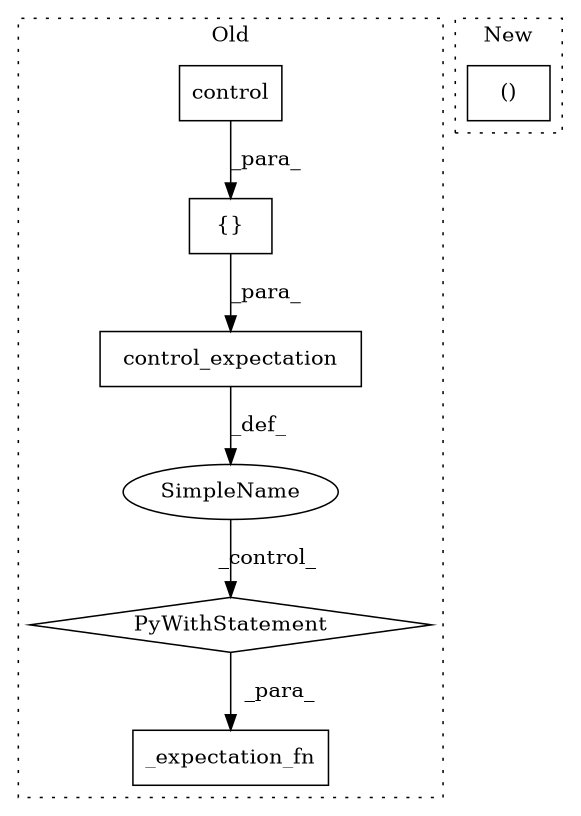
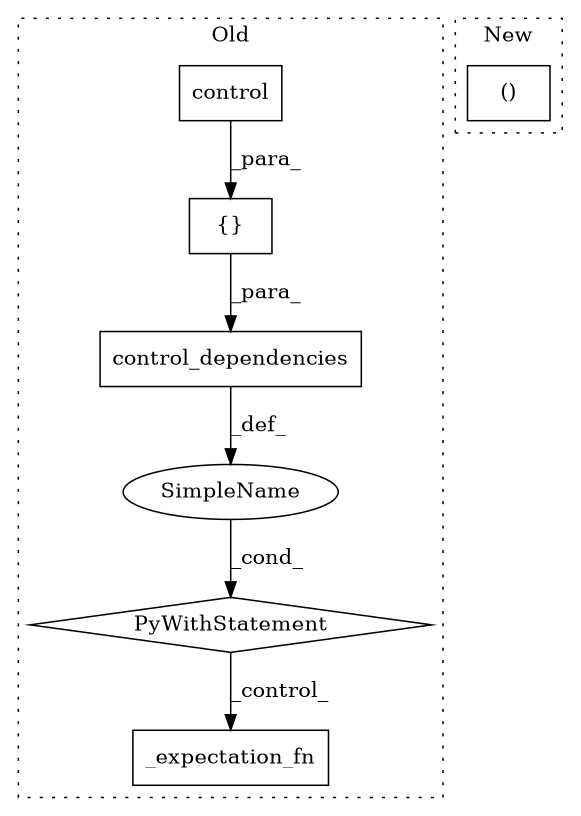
  digraph {
    node [a=32 shape=box]
    n1 [l="16,1" label=_expectation_fn s="22603,22620"]
    n2 [a=42 label=SimpleName shape=ellipse]
    n3 [a=104 l="10,2" label=PyWithStatement s="22305,22476" shape=diamond]
    n4 [l="13,1" label=control s="22368,22473"]
    n5 [a=4 l="1,1" label="{}" s="22356,22474"]
-   n6 [l="21,1" label=control_expectation s="22326,22475"]
+   n6 [l="21,1" label=control_dependencies s="22326,22475"]
    n7 [a=106 l=62 label="()" s=24112]
    subgraph cluster_1 {
      label=Old
      style=dotted
      n1
      n2
      n3
      n4
      n5
      n6
    }
    subgraph cluster_2 {
      label=New
      style=dotted
      n7
    }
-   n2 -> n3 [label=_control_]
-   n3 -> n1 [label=_para_]
+   n2 -> n3 [label=_cond_]
+   n3 -> n1 [label=_control_]
    n4 -> n5 [label=_para_]
    n5 -> n6 [label=_para_]
    n6 -> n2 [label=_def_]
  }
